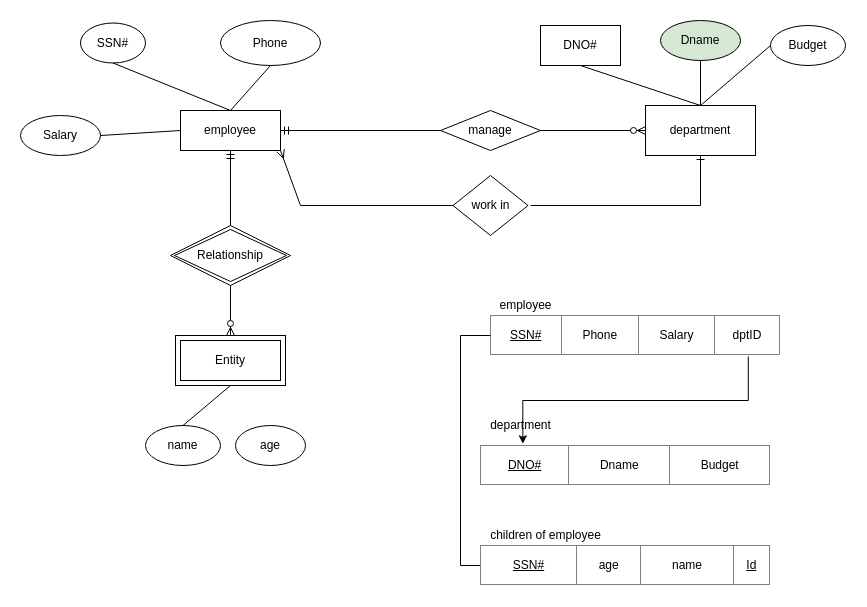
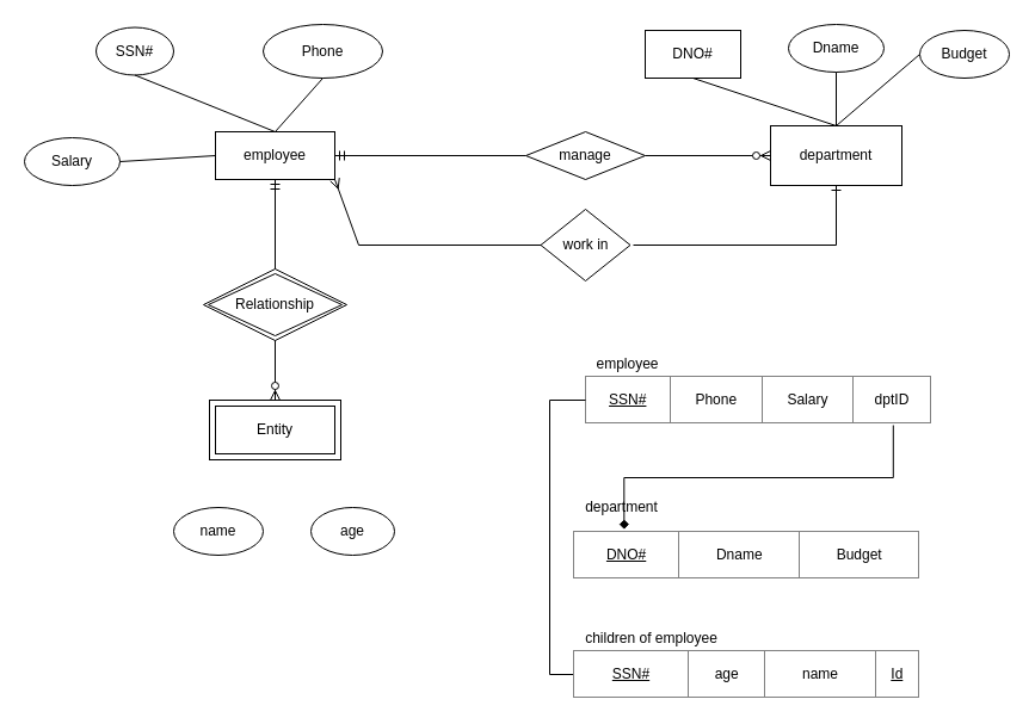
  <mxCell id="0" />
  <mxCell id="1" parent="0" />
  <mxCell id="2" value="employee" style="rounded=0;whiteSpace=wrap;html=1;" parent="1" vertex="1"><mxGeometry x="180" y="110" width="100" height="40" as="geometry" /></mxCell>
  <mxCell id="3" value="department" style="rounded=0;whiteSpace=wrap;html=1;" parent="1" vertex="1"><mxGeometry x="645" y="105" width="110" height="50" as="geometry" /></mxCell>
  <mxCell id="4" value="SSN#" style="ellipse;whiteSpace=wrap;html=1;" parent="1" vertex="1"><mxGeometry x="80" y="22.5" width="65" height="40" as="geometry" /></mxCell>
  <mxCell id="5" value="Salary" style="ellipse;whiteSpace=wrap;html=1;" parent="1" vertex="1"><mxGeometry x="20" y="115" width="80" height="40" as="geometry" /></mxCell>
  <mxCell id="6" value="DNO#" style="whiteSpace=wrap;html=1;rounded=0;" parent="1" vertex="1"><mxGeometry x="540" y="25" width="80" height="40" as="geometry" /></mxCell>
  <mxCell id="7" value="Phone" style="ellipse;whiteSpace=wrap;html=1;" parent="1" vertex="1"><mxGeometry x="220" y="20" width="100" height="45" as="geometry" /></mxCell>
- <mxCell id="8" value="Dname" style="ellipse;whiteSpace=wrap;html=1;fillColor=#d5e8d4;" parent="1" vertex="1"><mxGeometry x="660" y="20" width="80" height="40" as="geometry" /></mxCell>
+ <mxCell id="8" value="Dname" style="ellipse;whiteSpace=wrap;html=1;" parent="1" vertex="1"><mxGeometry x="660" y="20" width="80" height="40" as="geometry" /></mxCell>
  <mxCell id="9" value="Budget" style="ellipse;whiteSpace=wrap;html=1;" parent="1" vertex="1"><mxGeometry x="770" y="25" width="75" height="40" as="geometry" /></mxCell>
  <mxCell id="10" value="name" style="ellipse;whiteSpace=wrap;html=1;" parent="1" vertex="1"><mxGeometry x="145" y="425" width="75" height="40" as="geometry" /></mxCell>
- <mxCell id="11" value="age" style="ellipse;whiteSpace=wrap;html=1;" parent="1" vertex="1"><mxGeometry x="235" y="425" width="70" height="40" as="geometry" /></mxCell>
+ <mxCell id="11" value="age" style="ellipse;whiteSpace=wrap;html=1;" parent="1" vertex="1"><mxGeometry x="260" y="425" width="70" height="40" as="geometry" /></mxCell>
  <mxCell id="12" value="" style="endArrow=none;html=1;rounded=0;exitX=1;exitY=0.5;exitDx=0;exitDy=0;entryX=0;entryY=0.5;entryDx=0;entryDy=0;" parent="1" source="5" target="2" edge="1"><mxGeometry width="50" height="50" relative="1" as="geometry"><mxPoint x="130" y="175" as="sourcePoint" /><mxPoint x="180" y="125" as="targetPoint" /></mxGeometry></mxCell>
  <mxCell id="13" value="" style="endArrow=none;html=1;rounded=0;entryX=0.5;entryY=1;entryDx=0;entryDy=0;exitX=0.5;exitY=0;exitDx=0;exitDy=0;" parent="1" source="3" target="8" edge="1"><mxGeometry width="50" height="50" relative="1" as="geometry"><mxPoint x="630" y="85" as="sourcePoint" /><mxPoint x="710" y="85" as="targetPoint" /></mxGeometry></mxCell>
  <mxCell id="14" value="" style="endArrow=none;html=1;rounded=0;entryX=0.5;entryY=0;entryDx=0;entryDy=0;exitX=0.5;exitY=1;exitDx=0;exitDy=0;" parent="1" source="4" target="2" edge="1"><mxGeometry width="50" height="50" relative="1" as="geometry"><mxPoint x="140" y="105" as="sourcePoint" /><mxPoint x="190" y="55" as="targetPoint" /></mxGeometry></mxCell>
  <mxCell id="15" value="" style="endArrow=none;html=1;rounded=0;entryX=0.5;entryY=1;entryDx=0;entryDy=0;exitX=0.5;exitY=0;exitDx=0;exitDy=0;" parent="1" source="2" target="7" edge="1"><mxGeometry width="50" height="50" relative="1" as="geometry"><mxPoint x="300" y="115" as="sourcePoint" /><mxPoint x="350" y="65" as="targetPoint" /></mxGeometry></mxCell>
  <mxCell id="16" value="" style="endArrow=none;html=1;rounded=0;exitX=0.5;exitY=1;exitDx=0;exitDy=0;entryX=0.5;entryY=0;entryDx=0;entryDy=0;" parent="1" source="6" target="3" edge="1"><mxGeometry width="50" height="50" relative="1" as="geometry"><mxPoint x="580" y="245" as="sourcePoint" /><mxPoint x="630" y="195" as="targetPoint" /></mxGeometry></mxCell>
  <mxCell id="17" value="" style="endArrow=none;html=1;rounded=0;entryX=0;entryY=0.5;entryDx=0;entryDy=0;exitX=0.5;exitY=0;exitDx=0;exitDy=0;" parent="1" source="3" target="9" edge="1"><mxGeometry width="50" height="50" relative="1" as="geometry"><mxPoint x="810" y="115" as="sourcePoint" /><mxPoint x="750" y="145" as="targetPoint" /></mxGeometry></mxCell>
- <mxCell id="18" value="" style="endArrow=none;html=1;rounded=0;exitX=0.5;exitY=0;exitDx=0;exitDy=0;entryX=0.5;entryY=1;entryDx=0;entryDy=0;" parent="1" source="10" target="31" edge="1"><mxGeometry width="50" height="50" relative="1" as="geometry"><mxPoint x="480" y="245" as="sourcePoint" /><mxPoint x="230" y="395" as="targetPoint" /></mxGeometry></mxCell>
  <mxCell id="19" value="manage" style="rhombus;whiteSpace=wrap;html=1;" parent="1" vertex="1"><mxGeometry x="440" y="110" width="100" height="40" as="geometry" /></mxCell>
  <mxCell id="20" value="work in" style="rhombus;whiteSpace=wrap;html=1;" parent="1" vertex="1"><mxGeometry x="452.5" y="175" width="75" height="60" as="geometry" /></mxCell>
  <mxCell id="21" value="" style="fontSize=12;html=1;endArrow=ERmany;rounded=0;entryX=1;entryY=1;entryDx=0;entryDy=0;exitX=0;exitY=0.5;exitDx=0;exitDy=0;" parent="1" source="20" target="2" edge="1"><mxGeometry width="100" height="100" relative="1" as="geometry"><mxPoint x="350" y="205" as="sourcePoint" /><mxPoint x="310" y="165" as="targetPoint" /><Array as="points"><mxPoint x="300" y="205" /></Array></mxGeometry></mxCell>
  <mxCell id="22" value="" style="fontSize=12;html=1;endArrow=ERone;endFill=1;rounded=0;entryX=0.5;entryY=1;entryDx=0;entryDy=0;exitX=1;exitY=0.5;exitDx=0;exitDy=0;" parent="1" target="3" edge="1"><mxGeometry width="100" height="100" relative="1" as="geometry"><mxPoint x="530" y="205" as="sourcePoint" /><mxPoint x="530" y="165" as="targetPoint" /><Array as="points"><mxPoint x="700" y="205" /></Array></mxGeometry></mxCell>
- <mxCell id="23" value="" style="rounded=0;orthogonalLoop=1;jettySize=auto;html=1;exitX=0.889;exitY=1.025;exitDx=0;exitDy=0;entryX=0.146;entryY=-0.042;entryDx=0;entryDy=0;exitPerimeter=0;entryPerimeter=0;edgeStyle=orthogonalEdgeStyle;" parent="1" source="24" target="26" edge="1"><mxGeometry relative="1" as="geometry" /></mxCell>
+ <mxCell id="23" value="" style="rounded=0;orthogonalLoop=1;jettySize=auto;html=1;exitX=0.889;exitY=1.025;exitDx=0;exitDy=0;entryX=0.146;entryY=-0.042;entryDx=0;entryDy=0;exitPerimeter=0;entryPerimeter=0;edgeStyle=orthogonalEdgeStyle;endArrow=diamond;" parent="1" source="24" target="26" edge="1"><mxGeometry relative="1" as="geometry" /></mxCell>
  <mxCell id="24" value="&lt;table style=&quot;width: 100% ; height: 100% ; border-collapse: collapse&quot; width=&quot;100%&quot; border=&quot;1&quot; align=&quot;center&quot;&gt;&lt;tbody&gt;&lt;tr&gt;&lt;td&gt;&lt;u&gt;SSN#&lt;/u&gt;&lt;/td&gt;&lt;td&gt;Phone&lt;/td&gt;&lt;td&gt;Salary&lt;/td&gt;&lt;td&gt;dptID&lt;/td&gt;&lt;/tr&gt;&lt;/tbody&gt;&lt;/table&gt;" style="text;html=1;strokeColor=none;fillColor=none;overflow=fill;align=center;" parent="1" vertex="1"><mxGeometry x="490" y="315" width="290" height="40" as="geometry" /></mxCell>
  <mxCell id="25" value="employee" style="text;html=1;align=center;verticalAlign=middle;resizable=0;points=[];autosize=1;strokeColor=none;fillColor=none;" parent="1" vertex="1"><mxGeometry x="490" y="295" width="70" height="20" as="geometry" /></mxCell>
  <mxCell id="26" value="&lt;table style=&quot;width: 100% ; height: 100% ; border-collapse: collapse&quot; width=&quot;100%&quot; border=&quot;1&quot; align=&quot;center&quot;&gt;&lt;tbody&gt;&lt;tr&gt;&lt;td&gt;&lt;u&gt;DNO#&lt;/u&gt;&lt;/td&gt;&lt;td&gt;Dname&lt;/td&gt;&lt;td&gt;Budget&lt;/td&gt;&lt;/tr&gt;&lt;/tbody&gt;&lt;/table&gt;" style="text;html=1;strokeColor=none;fillColor=none;overflow=fill;align=center;" parent="1" vertex="1"><mxGeometry x="480" y="445" width="290" height="40" as="geometry" /></mxCell>
  <mxCell id="27" value="department" style="text;html=1;align=center;verticalAlign=middle;resizable=0;points=[];autosize=1;strokeColor=none;fillColor=none;" parent="1" vertex="1"><mxGeometry x="480" y="415" width="80" height="20" as="geometry" /></mxCell>
  <mxCell id="28" style="edgeStyle=orthogonalEdgeStyle;rounded=0;orthogonalLoop=1;jettySize=auto;html=1;entryX=0;entryY=0.5;entryDx=0;entryDy=0;exitX=0;exitY=0.5;exitDx=0;exitDy=0;endArrow=none;" parent="1" source="29" target="24" edge="1"><mxGeometry relative="1" as="geometry" /></mxCell>
  <mxCell id="29" value="&lt;table style=&quot;width: 100% ; height: 100% ; border-collapse: collapse&quot; width=&quot;100%&quot; border=&quot;1&quot; align=&quot;center&quot;&gt;&lt;tbody&gt;&lt;tr&gt;&lt;td&gt;&lt;u&gt;SSN#&lt;/u&gt;&lt;/td&gt;&lt;td&gt;age&lt;/td&gt;&lt;td&gt;name&lt;/td&gt;&lt;td&gt;&lt;u&gt;Id&lt;/u&gt;&lt;/td&gt;&lt;/tr&gt;&lt;/tbody&gt;&lt;/table&gt;" style="text;html=1;strokeColor=none;fillColor=none;overflow=fill;align=center;" parent="1" vertex="1"><mxGeometry x="480" y="545" width="290" height="40" as="geometry" /></mxCell>
  <mxCell id="30" value="children of employee" style="text;html=1;align=center;verticalAlign=middle;resizable=0;points=[];autosize=1;strokeColor=none;fillColor=none;" parent="1" vertex="1"><mxGeometry x="480" y="525" width="130" height="20" as="geometry" /></mxCell>
  <mxCell id="31" value="Entity" style="shape=ext;margin=3;double=1;whiteSpace=wrap;html=1;align=center;" parent="1" vertex="1"><mxGeometry x="175" y="335" width="110" height="50" as="geometry" /></mxCell>
  <mxCell id="32" value="" style="fontSize=12;html=1;endArrow=ERzeroToMany;endFill=1;rounded=0;exitX=0.5;exitY=1;exitDx=0;exitDy=0;entryX=0.5;entryY=0;entryDx=0;entryDy=0;" parent="1" target="31" edge="1"><mxGeometry width="100" height="100" relative="1" as="geometry"><mxPoint x="230" y="275" as="sourcePoint" /><mxPoint x="460" y="345" as="targetPoint" /></mxGeometry></mxCell>
  <mxCell id="33" value="Relationship" style="shape=rhombus;double=1;perimeter=rhombusPerimeter;whiteSpace=wrap;html=1;align=center;" parent="1" vertex="1"><mxGeometry x="170" y="225" width="120" height="60" as="geometry" /></mxCell>
  <mxCell id="34" value="" style="fontSize=12;html=1;endArrow=ERmandOne;rounded=0;entryX=0.5;entryY=1;entryDx=0;entryDy=0;exitX=0.5;exitY=0;exitDx=0;exitDy=0;" parent="1" source="33" target="2" edge="1"><mxGeometry width="100" height="100" relative="1" as="geometry"><mxPoint x="360" y="375" as="sourcePoint" /><mxPoint x="460" y="275" as="targetPoint" /></mxGeometry></mxCell>
  <mxCell id="35" value="" style="fontSize=12;html=1;endArrow=ERmandOne;rounded=0;entryX=1;entryY=0.5;entryDx=0;entryDy=0;exitX=0;exitY=0.5;exitDx=0;exitDy=0;" parent="1" source="19" target="2" edge="1"><mxGeometry width="100" height="100" relative="1" as="geometry"><mxPoint x="360" y="285" as="sourcePoint" /><mxPoint x="460" y="185" as="targetPoint" /></mxGeometry></mxCell>
  <mxCell id="36" value="" style="fontSize=12;html=1;endArrow=ERzeroToMany;endFill=1;rounded=0;entryX=0;entryY=0.5;entryDx=0;entryDy=0;exitX=1;exitY=0.5;exitDx=0;exitDy=0;" parent="1" source="19" target="3" edge="1"><mxGeometry width="100" height="100" relative="1" as="geometry"><mxPoint x="390" y="245" as="sourcePoint" /><mxPoint x="630" y="135" as="targetPoint" /></mxGeometry></mxCell>
